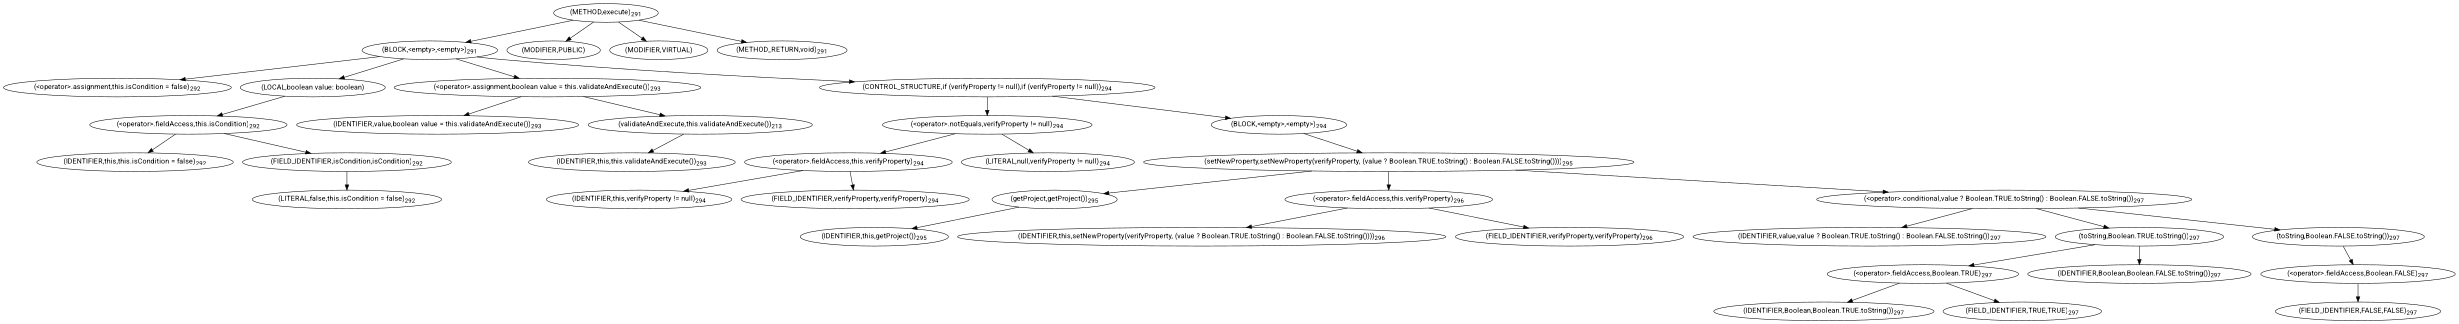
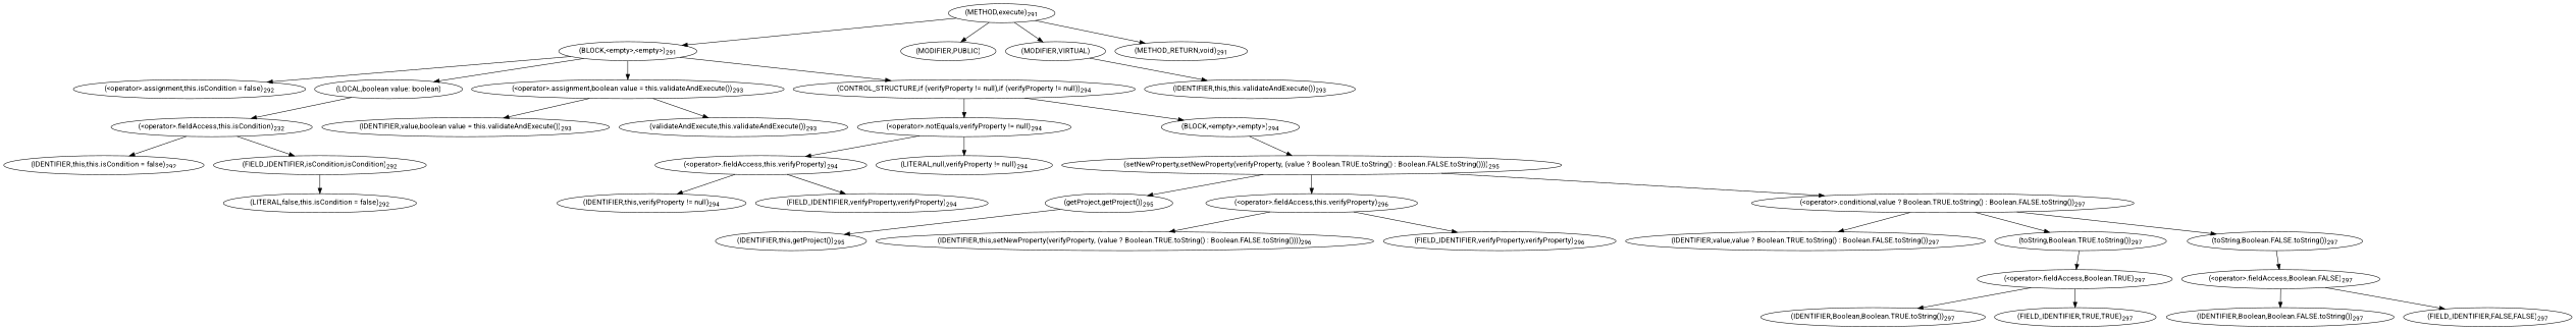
  digraph {
    fontname=Roboto
    node [fontname=Roboto]
    edge [fontname=Roboto]
    n1 [label=<(METHOD,execute)<SUB>291</SUB>>]
    n2 [label=<(BLOCK,&lt;empty&gt;,&lt;empty&gt;)<SUB>291</SUB>>]
    n3 [label=<(MODIFIER,PUBLIC)>]
    n4 [label=<(MODIFIER,VIRTUAL)>]
    n5 [label=<(METHOD_RETURN,void)<SUB>291</SUB>>]
    n6 [label=<(&lt;operator&gt;.assignment,this.isCondition = false)<SUB>292</SUB>>]
    n7 [label=<(LOCAL,boolean value: boolean)>]
    n8 [label=<(&lt;operator&gt;.assignment,boolean value = this.validateAndExecute())<SUB>293</SUB>>]
    n9 [label=<(CONTROL_STRUCTURE,if (verifyProperty != null),if (verifyProperty != null))<SUB>294</SUB>>]
-   n10 [label=<(&lt;operator&gt;.fieldAccess,this.isCondition)<SUB>292</SUB>>]
+   n10 [label=<(&lt;operator&gt;.fieldAccess,this.isCondition)<SUB>232</SUB>>]
    n11 [label=<(IDENTIFIER,value,boolean value = this.validateAndExecute())<SUB>293</SUB>>]
-   n12 [label=<(validateAndExecute,this.validateAndExecute())<SUB>213</SUB>>]
+   n12 [label=<(validateAndExecute,this.validateAndExecute())<SUB>293</SUB>>]
    n13 [label=<(&lt;operator&gt;.notEquals,verifyProperty != null)<SUB>294</SUB>>]
    n14 [label=<(BLOCK,&lt;empty&gt;,&lt;empty&gt;)<SUB>294</SUB>>]
    n15 [label=<(IDENTIFIER,this,this.isCondition = false)<SUB>292</SUB>>]
    n16 [label=<(FIELD_IDENTIFIER,isCondition,isCondition)<SUB>292</SUB>>]
    n17 [label=<(LITERAL,false,this.isCondition = false)<SUB>292</SUB>>]
    n18 [label=<(IDENTIFIER,this,this.validateAndExecute())<SUB>293</SUB>>]
    n19 [label=<(&lt;operator&gt;.fieldAccess,this.verifyProperty)<SUB>294</SUB>>]
    n20 [label=<(LITERAL,null,verifyProperty != null)<SUB>294</SUB>>]
    n21 [label=<(setNewProperty,setNewProperty(verifyProperty, (value ? Boolean.TRUE.toString() : Boolean.FALSE.toString())))<SUB>295</SUB>>]
    n22 [label=<(IDENTIFIER,this,verifyProperty != null)<SUB>294</SUB>>]
    n23 [label=<(FIELD_IDENTIFIER,verifyProperty,verifyProperty)<SUB>294</SUB>>]
    n24 [label=<(getProject,getProject())<SUB>295</SUB>>]
    n25 [label=<(&lt;operator&gt;.fieldAccess,this.verifyProperty)<SUB>296</SUB>>]
    n26 [label=<(&lt;operator&gt;.conditional,value ? Boolean.TRUE.toString() : Boolean.FALSE.toString())<SUB>297</SUB>>]
    n27 [label=<(IDENTIFIER,this,getProject())<SUB>295</SUB>>]
    n28 [label=<(IDENTIFIER,this,setNewProperty(verifyProperty, (value ? Boolean.TRUE.toString() : Boolean.FALSE.toString())))<SUB>296</SUB>>]
    n29 [label=<(FIELD_IDENTIFIER,verifyProperty,verifyProperty)<SUB>296</SUB>>]
    n30 [label=<(IDENTIFIER,value,value ? Boolean.TRUE.toString() : Boolean.FALSE.toString())<SUB>297</SUB>>]
    n31 [label=<(toString,Boolean.TRUE.toString())<SUB>297</SUB>>]
    n32 [label=<(toString,Boolean.FALSE.toString())<SUB>297</SUB>>]
    n33 [label=<(&lt;operator&gt;.fieldAccess,Boolean.TRUE)<SUB>297</SUB>>]
    n34 [label=<(&lt;operator&gt;.fieldAccess,Boolean.FALSE)<SUB>297</SUB>>]
    n35 [label=<(IDENTIFIER,Boolean,Boolean.TRUE.toString())<SUB>297</SUB>>]
    n36 [label=<(FIELD_IDENTIFIER,TRUE,TRUE)<SUB>297</SUB>>]
    n37 [label=<(IDENTIFIER,Boolean,Boolean.FALSE.toString())<SUB>297</SUB>>]
    n38 [label=<(FIELD_IDENTIFIER,FALSE,FALSE)<SUB>297</SUB>>]
    n1 -> n2
    n1 -> n3
    n1 -> n4
    n1 -> n5
    n2 -> n6
    n2 -> n7
    n2 -> n8
    n2 -> n9
    n7 -> n10
    n8 -> n11
    n8 -> n12
    n9 -> n13
    n9 -> n14
    n10 -> n15
    n10 -> n16
-   n12 -> n18
+   n4 -> n18
    n13 -> n19
    n13 -> n20
    n14 -> n21
    n16 -> n17
    n19 -> n22
    n19 -> n23
    n21 -> n24
    n21 -> n25
    n21 -> n26
    n24 -> n27
    n25 -> n28
    n25 -> n29
    n26 -> n30
    n26 -> n31
    n26 -> n32
    n31 -> n33
    n32 -> n34
    n33 -> n35
    n33 -> n36
-   n31 -> n37
+   n34 -> n37
    n34 -> n38
  }
